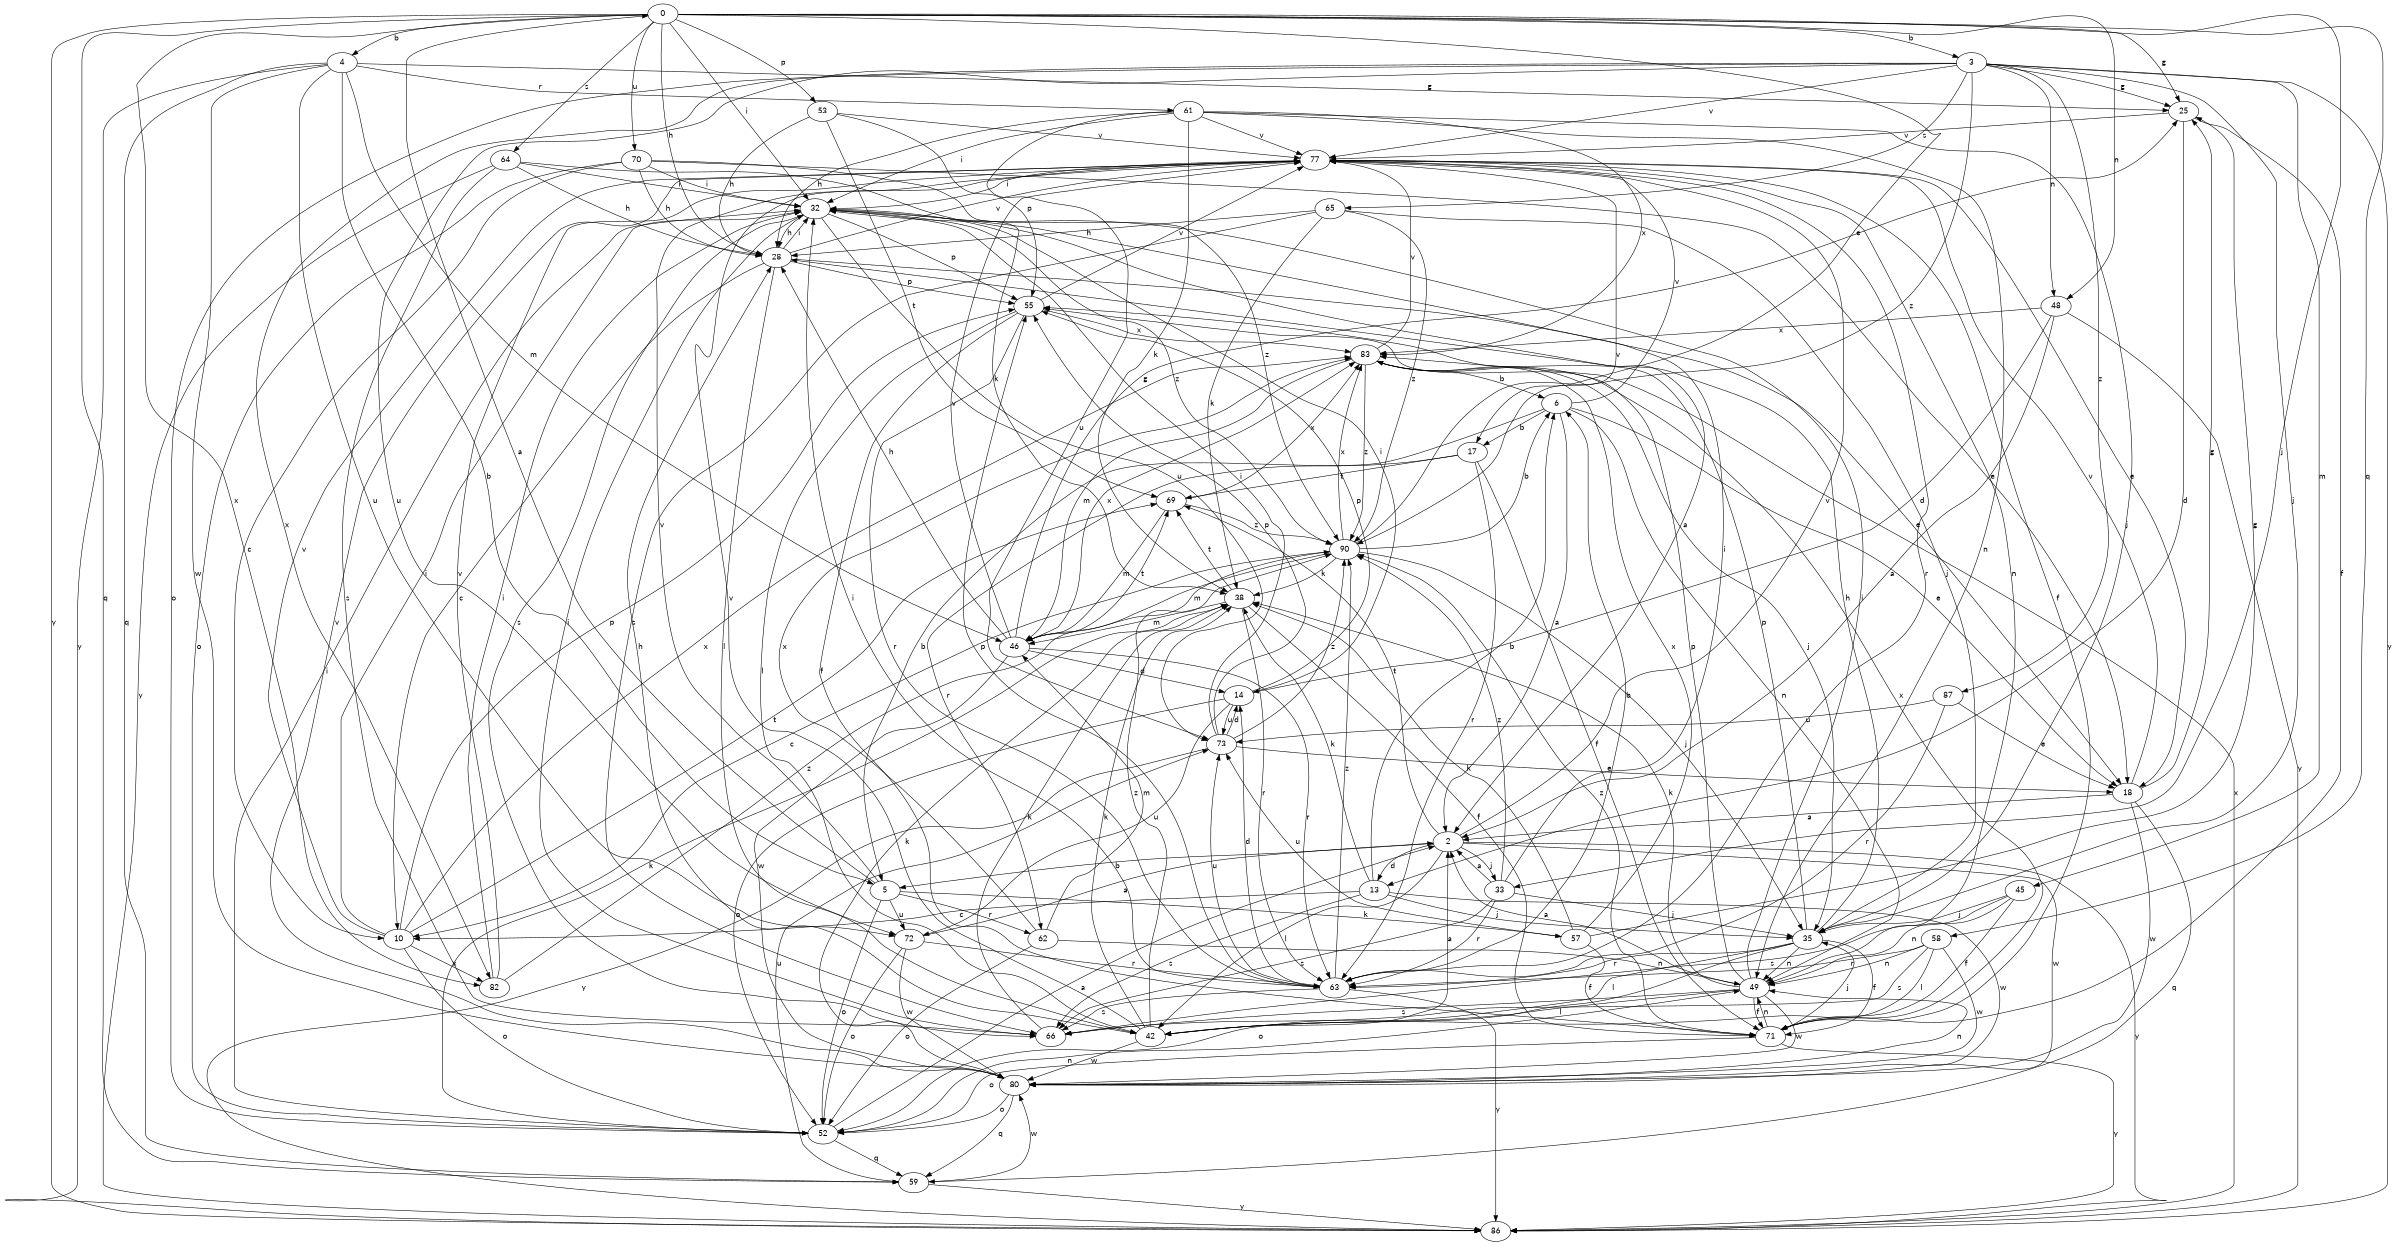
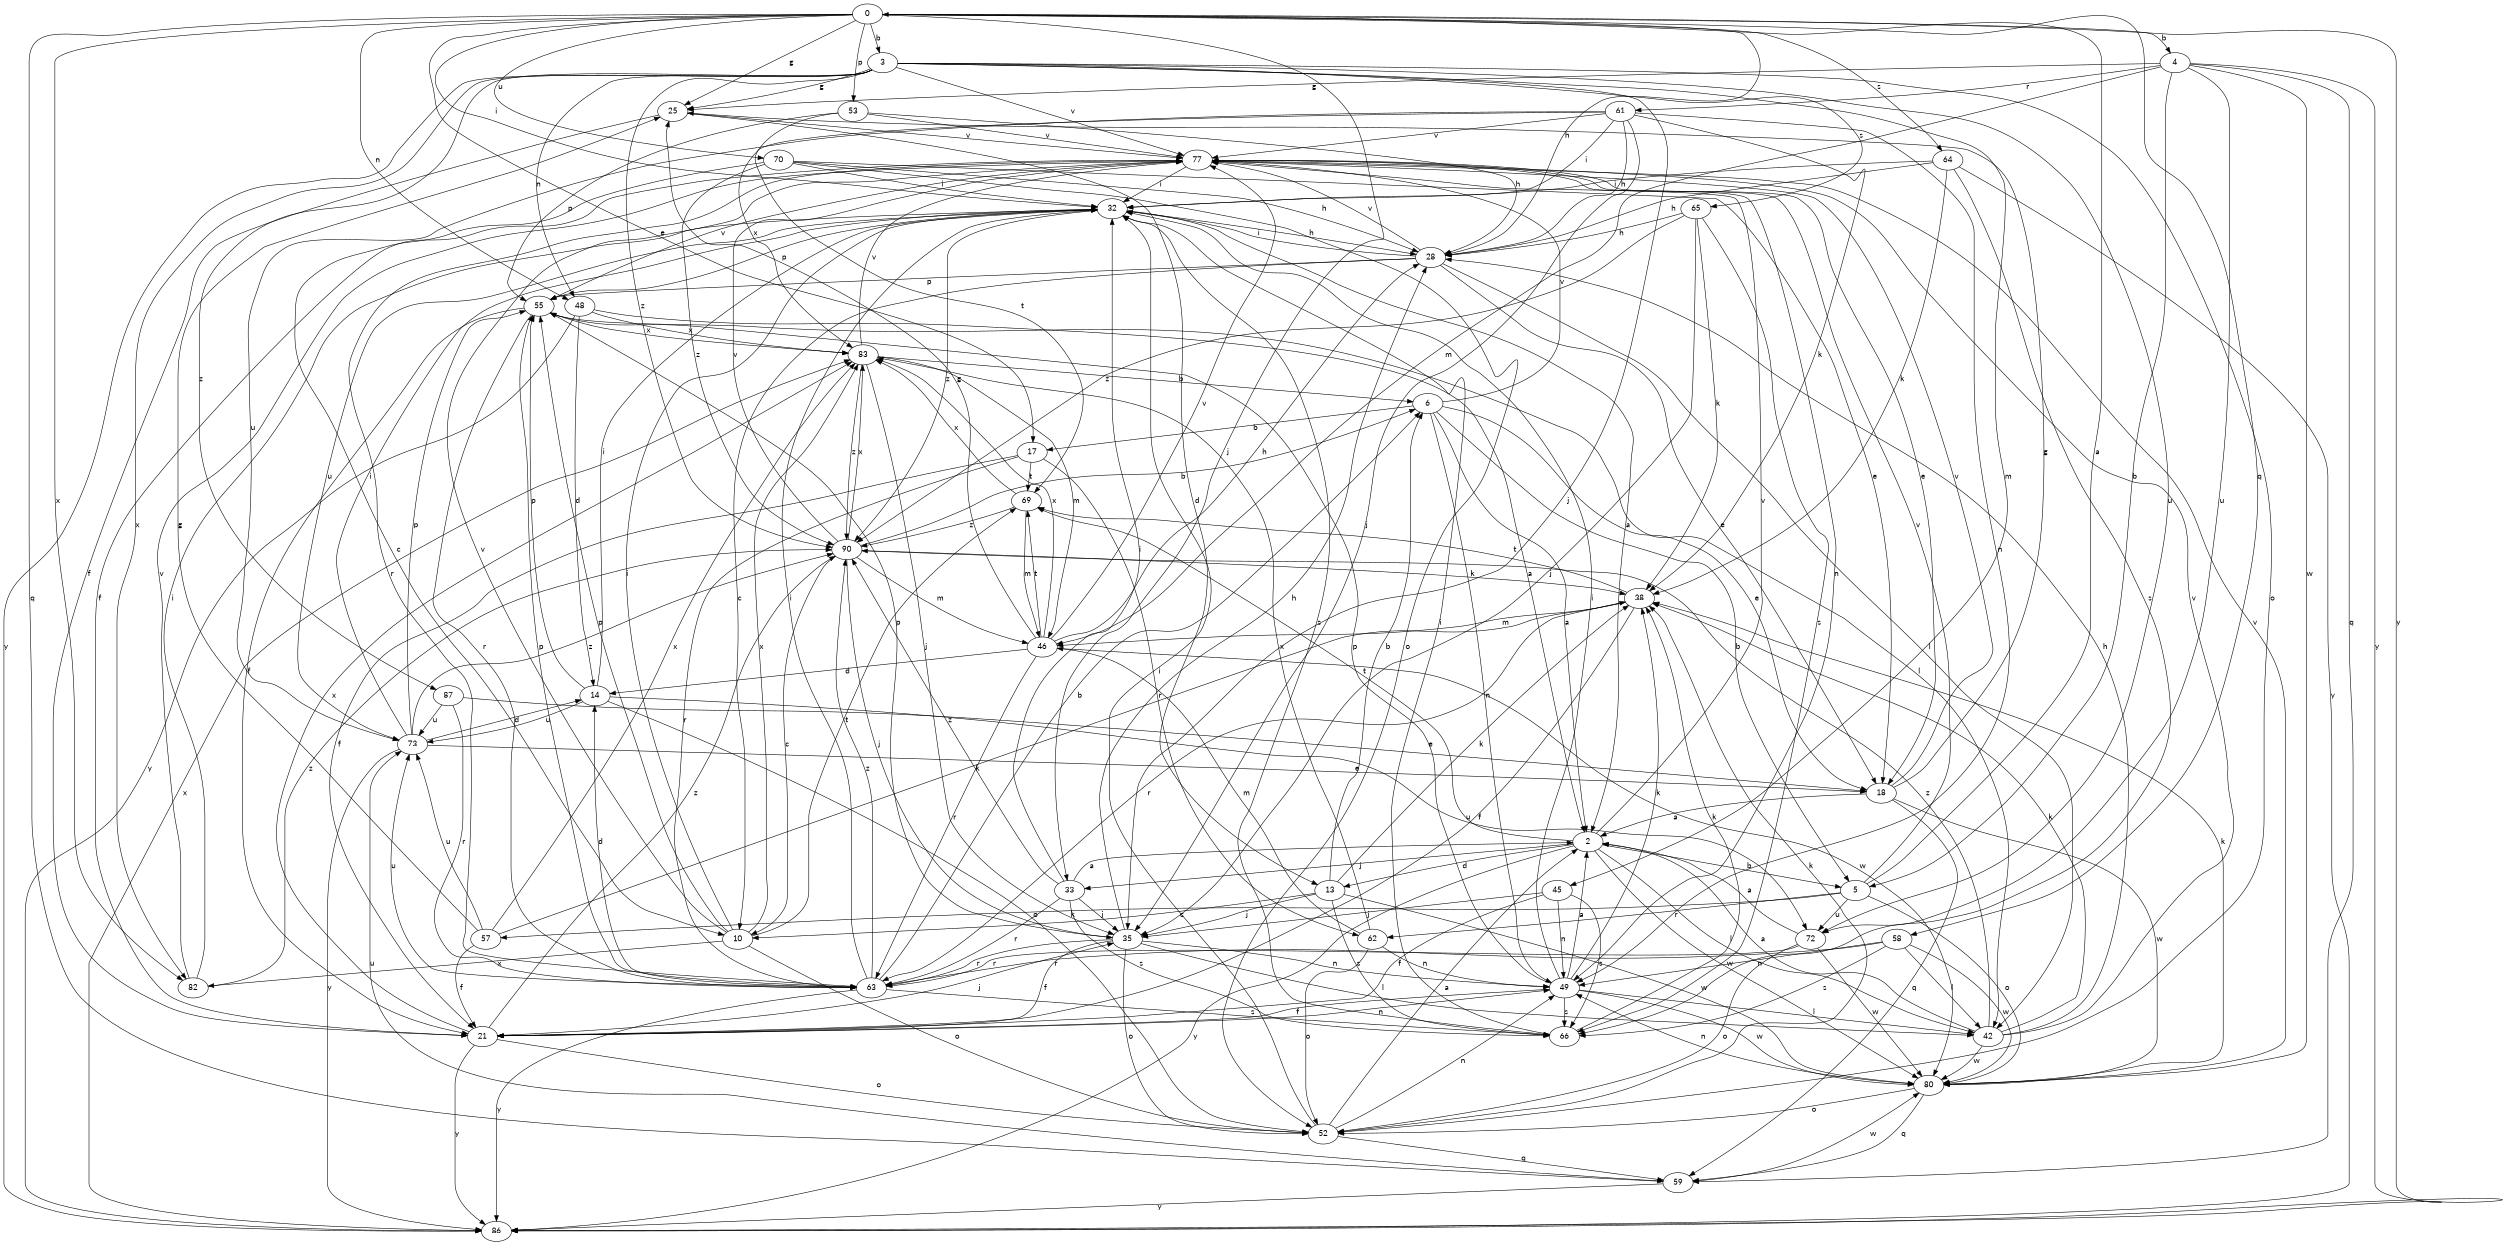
  strict digraph {
    fontname=Lato
    node [fontname=Lato]
    edge [fontname=Lato]
    0
    3
    4
    17
    25
    28
    32
    33
    48
    53
    58
    59
    64
    70
    82
    86
    77
    35
    45
    52
    65
    72
    87
    90
    5
    80
    46
    61
    69
    62
-   21 [label=71]
+   21
    63
    13
    42
    18
    10
    55
    2
    66
    73
    83
    14
    49
    38
    n45 [label=57]
    6
    0 -> 3 [label=b]
    0 -> 4 [label=b]
    0 -> 17 [label=e]
    0 -> 25 [label=g]
    0 -> 28 [label=h]
    0 -> 32 [label=i]
    0 -> 33 [label=j]
    0 -> 48 [label=n]
    0 -> 53 [label=p]
    0 -> 58 [label=q]
    0 -> 59 [label=q]
    0 -> 64 [label=s]
    0 -> 70 [label=u]
    0 -> 82 [label=x]
    0 -> 86 [label=y]
    3 -> 25 [label=g]
    3 -> 48 [label=n]
    3 -> 82 [label=x]
    3 -> 86 [label=y]
    3 -> 77 [label=v]
    3 -> 35 [label=j]
    3 -> 45 [label=m]
    3 -> 52 [label=o]
    3 -> 65 [label=s]
    3 -> 72 [label=u]
    3 -> 87 [label=z]
    3 -> 90 [label=z]
    4 -> 25 [label=g]
    4 -> 59 [label=q]
    4 -> 86 [label=y]
    4 -> 72 [label=u]
    4 -> 5 [label=b]
    4 -> 80 [label=w]
    4 -> 46 [label=m]
    4 -> 61 [label=r]
    17 -> 69 [label=t]
    17 -> 62 [label=r]
    17 -> 21 [label=f]
    17 -> 63 [label=r]
    25 -> 77 [label=v]
    25 -> 21 [label=f]
    25 -> 13 [label=d]
    28 -> 32 [label=i]
    28 -> 77 [label=v]
    28 -> 42 [label=l]
    28 -> 18 [label=e]
    28 -> 10 [label=c]
    28 -> 55 [label=p]
    32 -> 28 [label=h]
    32 -> 90 [label=z]
    32 -> 55 [label=p]
    32 -> 2 [label=a]
    32 -> 66 [label=s]
    32 -> 73 [label=u]
    33 -> 32 [label=i]
    33 -> 35 [label=j]
    33 -> 90 [label=z]
    33 -> 63 [label=r]
    33 -> 2 [label=a]
    33 -> 66 [label=s]
    48 -> 86 [label=y]
    48 -> 2 [label=a]
    48 -> 83 [label=x]
    48 -> 14 [label=d]
    53 -> 28 [label=h]
    53 -> 77 [label=v]
    53 -> 69 [label=t]
    53 -> 55 [label=p]
    58 -> 80 [label=w]
    58 -> 63 [label=r]
    58 -> 42 [label=l]
    58 -> 66 [label=s]
    58 -> 49 [label=n]
    59 -> 86 [label=y]
    59 -> 80 [label=w]
    59 -> 73 [label=u]
    64 -> 28 [label=h]
    64 -> 32 [label=i]
    64 -> 86 [label=y]
    64 -> 66 [label=s]
    64 -> 38 [label=k]
    70 -> 28 [label=h]
    70 -> 32 [label=i]
    70 -> 52 [label=o]
    70 -> 90 [label=z]
    70 -> 18 [label=e]
    70 -> 10 [label=c]
    82 -> 32 [label=i]
    82 -> 77 [label=v]
    82 -> 90 [label=z]
    86 -> 83 [label=x]
    77 -> 32 [label=i]
    77 -> 21 [label=f]
    77 -> 63 [label=r]
    77 -> 18 [label=e]
    77 -> 49 [label=n]
    35 -> 28 [label=h]
    35 -> 52 [label=o]
    35 -> 21 [label=f]
    35 -> 63 [label=r]
    35 -> 42 [label=l]
    35 -> 55 [label=p]
    35 -> 49 [label=n]
    45 -> 35 [label=j]
    45 -> 21 [label=f]
    45 -> 66 [label=s]
    45 -> 49 [label=n]
    52 -> 32 [label=i]
    52 -> 59 [label=q]
    52 -> 2 [label=a]
    52 -> 49 [label=n]
    52 -> 38 [label=k]
    65 -> 28 [label=h]
    65 -> 35 [label=j]
    65 -> 90 [label=z]
    65 -> 66 [label=s]
    65 -> 38 [label=k]
    72 -> 52 [label=o]
    72 -> 80 [label=w]
    72 -> 63 [label=r]
    72 -> 2 [label=a]
    87 -> 63 [label=r]
    87 -> 18 [label=e]
    87 -> 73 [label=u]
    90 -> 77 [label=v]
    90 -> 35 [label=j]
    90 -> 46 [label=m]
    90 -> 10 [label=c]
    90 -> 83 [label=x]
    90 -> 38 [label=k]
    90 -> 6 [label=b]
    5 -> 0 [label=a]
    5 -> 77 [label=v]
-   5 -> 52 [label=o]
+   5 -> 80 [label=o]
    5 -> 72 [label=u]
    5 -> 62 [label=r]
    5 -> n45 [label=k]
    80 -> 59 [label=q]
    80 -> 77 [label=v]
    80 -> 52 [label=o]
    80 -> 49 [label=n]
    80 -> 38 [label=k]
    46 -> 25 [label=g]
    46 -> 28 [label=h]
    46 -> 77 [label=v]
    46 -> 80 [label=w]
    46 -> 69 [label=t]
    46 -> 63 [label=r]
    46 -> 83 [label=x]
    46 -> 14 [label=d]
    61 -> 28 [label=h]
    61 -> 32 [label=i]
    61 -> 77 [label=v]
    61 -> 35 [label=j]
    61 -> 73 [label=u]
    61 -> 83 [label=x]
    61 -> 49 [label=n]
    61 -> 38 [label=k]
    69 -> 90 [label=z]
    69 -> 46 [label=m]
    69 -> 83 [label=x]
    62 -> 52 [label=o]
    62 -> 46 [label=m]
    62 -> 83 [label=x]
    62 -> 49 [label=n]
    21 -> 86 [label=y]
    21 -> 35 [label=j]
    21 -> 52 [label=o]
    21 -> 90 [label=z]
    21 -> 83 [label=x]
    21 -> 49 [label=n]
    63 -> 32 [label=i]
    63 -> 86 [label=y]
    63 -> 90 [label=z]
    63 -> 55 [label=p]
    63 -> 66 [label=s]
    63 -> 73 [label=u]
    63 -> 14 [label=d]
    63 -> 6 [label=b]
    13 -> 35 [label=j]
    13 -> 80 [label=w]
    13 -> 10 [label=c]
    13 -> 66 [label=s]
    13 -> 38 [label=k]
    13 -> 6 [label=b]
    42 -> 28 [label=h]
    42 -> 77 [label=v]
    42 -> 90 [label=z]
    42 -> 80 [label=w]
    42 -> 2 [label=a]
    42 -> 38 [label=k]
    18 -> 25 [label=g]
    18 -> 59 [label=q]
    18 -> 77 [label=v]
    18 -> 80 [label=w]
    18 -> 2 [label=a]
    10 -> 32 [label=i]
    10 -> 82 [label=x]
    10 -> 77 [label=v]
    10 -> 52 [label=o]
    10 -> 69 [label=t]
    10 -> 55 [label=p]
    10 -> 83 [label=x]
    55 -> 77 [label=v]
    55 -> 21 [label=f]
    55 -> 63 [label=r]
    55 -> 42 [label=l]
    55 -> 83 [label=x]
    2 -> 33 [label=j]
    2 -> 86 [label=y]
    2 -> 77 [label=v]
    2 -> 5 [label=b]
    2 -> 80 [label=w]
    2 -> 69 [label=t]
    2 -> 13 [label=d]
    2 -> 42 [label=l]
    66 -> 32 [label=i]
    66 -> 38 [label=k]
    73 -> 32 [label=i]
    73 -> 86 [label=y]
    73 -> 90 [label=z]
    73 -> 18 [label=e]
    73 -> 55 [label=p]
    73 -> 14 [label=d]
    83 -> 77 [label=v]
    83 -> 35 [label=j]
    83 -> 90 [label=z]
    83 -> 46 [label=m]
    83 -> 6 [label=b]
    14 -> 32 [label=i]
    14 -> 52 [label=o]
    14 -> 72 [label=u]
    14 -> 55 [label=p]
    14 -> 73 [label=u]
    49 -> 32 [label=i]
    49 -> 80 [label=w]
    49 -> 21 [label=f]
    49 -> 42 [label=l]
    49 -> 55 [label=p]
    49 -> 2 [label=a]
    49 -> 66 [label=s]
    49 -> 38 [label=k]
    38 -> 46 [label=m]
    38 -> 69 [label=t]
    38 -> 21 [label=f]
    38 -> 63 [label=r]
    n45 -> 25 [label=g]
    n45 -> 21 [label=f]
    n45 -> 73 [label=u]
    n45 -> 83 [label=x]
    n45 -> 38 [label=k]
    6 -> 17 [label=b]
    6 -> 77 [label=v]
    6 -> 5 [label=b]
    6 -> 18 [label=e]
    6 -> 2 [label=a]
    6 -> 49 [label=n]
  }
